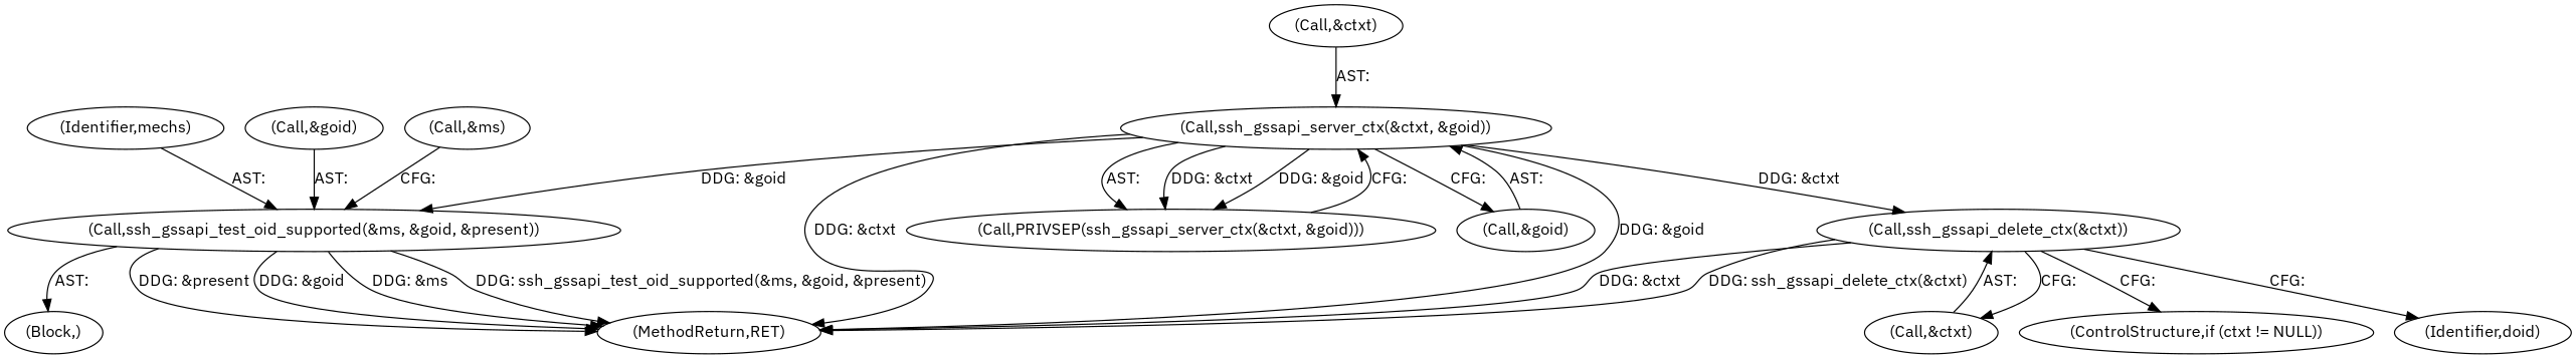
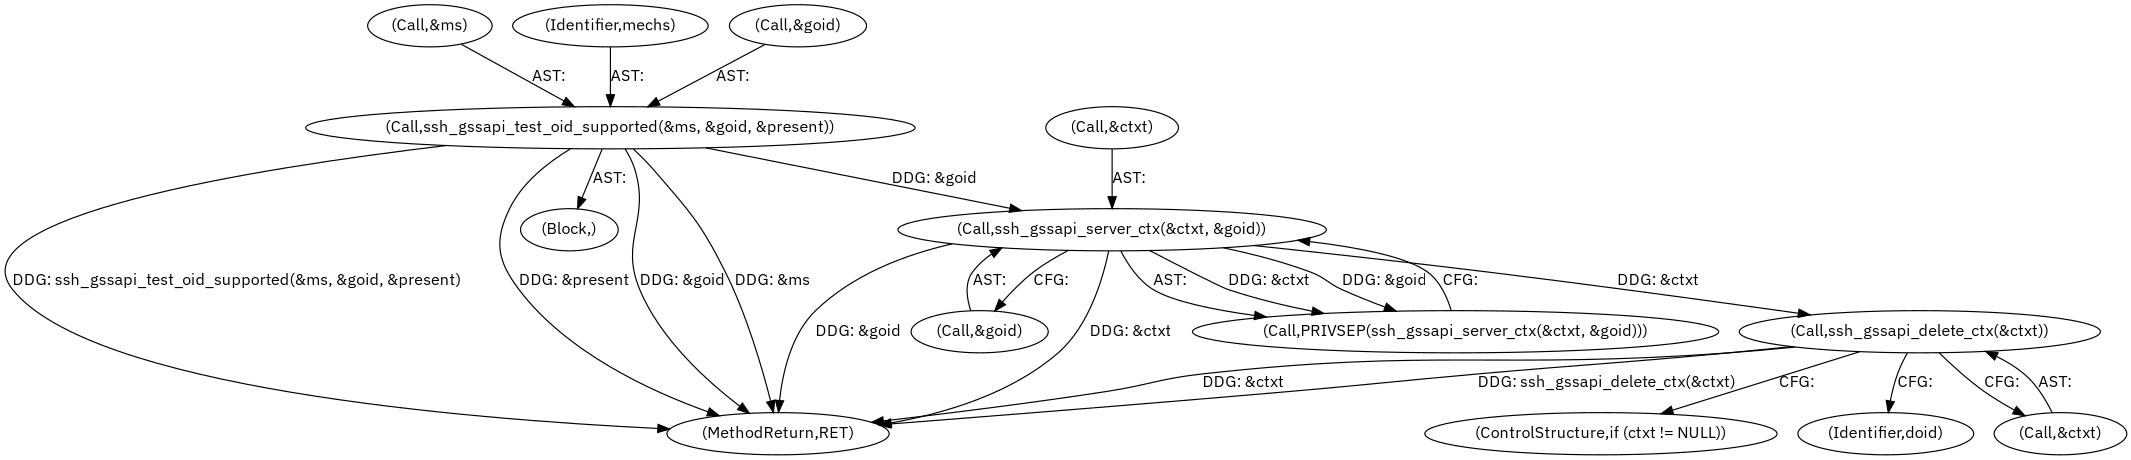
  digraph {
    fontname="IBM Plex Sans"
    node [fontname="IBM Plex Sans"]
    edge [fontname="IBM Plex Sans"]
    n1 [label="(Call,ssh_gssapi_delete_ctx(&ctxt))"]
    n2 [label="(Call,&ctxt)"]
    n3 [label="(MethodReturn,RET)"]
    n4 [label="(ControlStructure,if (ctxt != NULL))"]
    n5 [label="(Identifier,doid)"]
    n6 [label="(Call,ssh_gssapi_server_ctx(&ctxt, &goid))"]
    n7 [label="(Call,PRIVSEP(ssh_gssapi_server_ctx(&ctxt, &goid)))"]
    n8 [label="(Call,&goid)"]
    n9 [label="(Call,ssh_gssapi_test_oid_supported(&ms, &goid, &present))"]
    n10 [label="(Block,)"]
    n11 [label="(Call,&ctxt)"]
    n12 [label="(Call,&ms)"]
    n13 [label="(Identifier,mechs)"]
    n14 [label="(Call,&goid)"]
    n1 -> n2 [label="CFG: "]
    n1 -> n3 [label="DDG: ssh_gssapi_delete_ctx(&ctxt)"]
    n1 -> n3 [label="DDG: &ctxt"]
    n1 -> n4 [label="CFG: "]
    n1 -> n5 [label="CFG: "]
    n2 -> n1 [label="AST: "]
    n6 -> n1 [label="DDG: &ctxt"]
    n6 -> n3 [label="DDG: &ctxt"]
    n6 -> n3 [label="DDG: &goid"]
    n6 -> n7 [label="AST: "]
    n6 -> n7 [label="DDG: &ctxt"]
    n6 -> n7 [label="DDG: &goid"]
    n6 -> n8 [label="CFG: "]
    n7 -> n6 [label="CFG: "]
    n8 -> n6 [label="AST: "]
    n9 -> n3 [label="DDG: &goid"]
    n9 -> n3 [label="DDG: &ms"]
    n9 -> n3 [label="DDG: ssh_gssapi_test_oid_supported(&ms, &goid, &present)"]
    n9 -> n3 [label="DDG: &present"]
-   n6 -> n9 [label="DDG: &goid"]
+   n9 -> n6 [label="DDG: &goid"]
    n9 -> n10 [label="AST: "]
    n11 -> n6 [label="AST: "]
-   n12 -> n9 [label="CFG: "]
+   n12 -> n9 [label="AST: "]
    n13 -> n9 [label="AST: "]
    n14 -> n9 [label="AST: "]
  }
